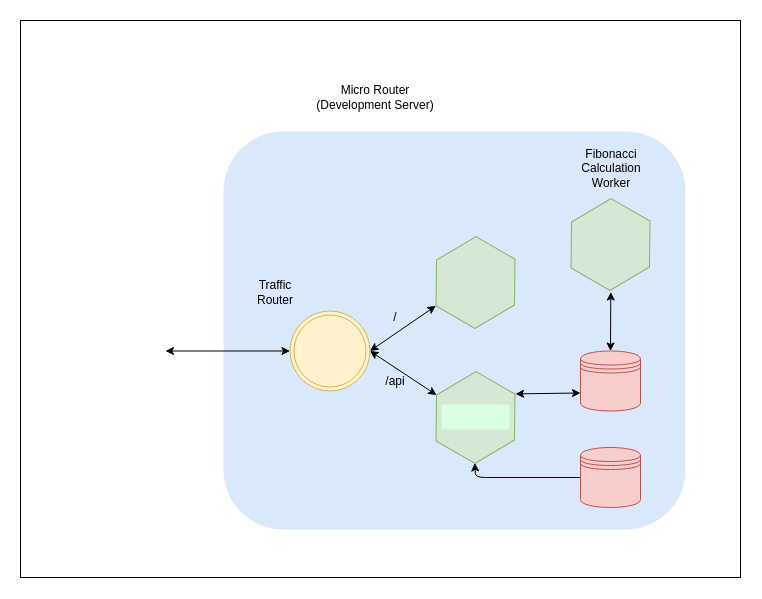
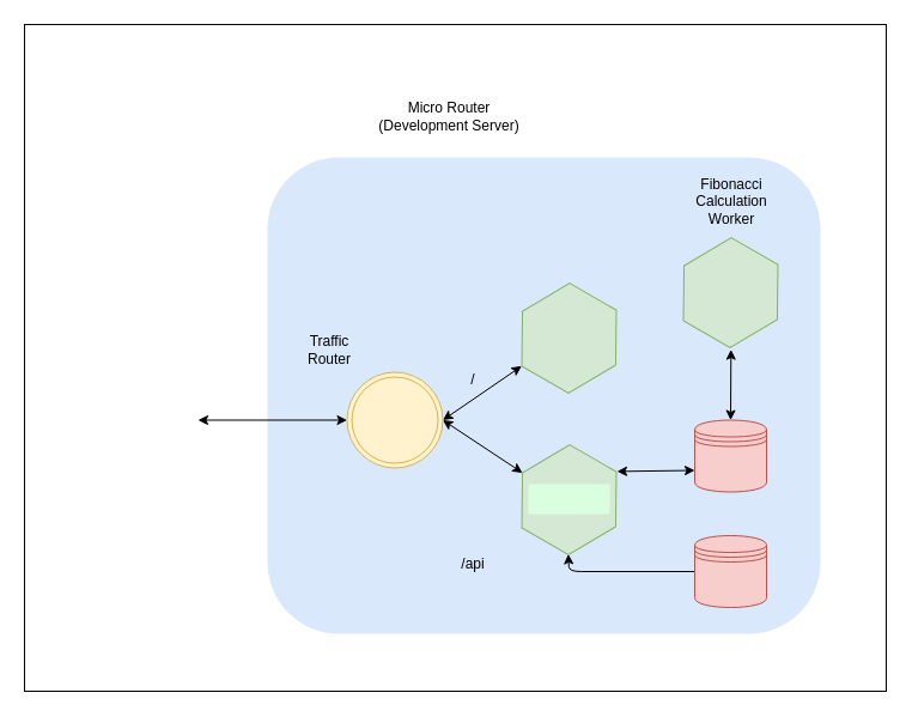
  <mxCell id="0" />
  <mxCell id="1" parent="0" />
  <mxCell id="2" value="" style="rounded=0;whiteSpace=wrap;html=1;shadow=0;glass=0;comic=0;gradientColor=none;" vertex="1" parent="1"><mxGeometry x="20" y="20" width="720" height="557" as="geometry" /></mxCell>
  <mxCell id="3" value="" style="rounded=1;whiteSpace=wrap;html=1;fillColor=#dae8fc;strokeColor=none;gradientColor=none;shadow=0;comic=0;glass=0;" vertex="1" parent="1"><mxGeometry x="223" y="131" width="462" height="398" as="geometry" /></mxCell>
  <mxCell id="4" value="Micro Router&lt;br&gt;&lt;div&gt;(Development Server)&lt;/div&gt;" style="text;html=1;strokeColor=none;fillColor=none;align=center;verticalAlign=middle;whiteSpace=wrap;rounded=0;" vertex="1" parent="1"><mxGeometry x="304.5" y="87" width="140" height="20" as="geometry" /></mxCell>
  <mxCell id="5" value="" style="shape=hexagon;perimeter=hexagonPerimeter2;whiteSpace=wrap;html=1;rotation=30;fillColor=#d5e8d4;strokeColor=#82b366;" vertex="1" parent="1"><mxGeometry x="565" y="204" width="90" height="80" as="geometry" /></mxCell>
  <mxCell id="6" value="" style="shape=hexagon;perimeter=hexagonPerimeter2;whiteSpace=wrap;html=1;rotation=30;fillColor=#d5e8d4;strokeColor=#82b366;" vertex="1" parent="1"><mxGeometry x="430" y="242" width="90" height="80" as="geometry" /></mxCell>
  <mxCell id="7" value="" style="shape=hexagon;perimeter=hexagonPerimeter2;whiteSpace=wrap;html=1;rotation=30;fillColor=#d5e8d4;strokeColor=#82b366;" vertex="1" parent="1"><mxGeometry x="430" y="377" width="90" height="80" as="geometry" /></mxCell>
  <mxCell id="8" value="" style="shape=image;verticalLabelPosition=bottom;labelBackgroundColor=#ffffff;verticalAlign=top;aspect=fixed;imageAspect=0;image=https://vuejs.org/images/logo.png;" vertex="1" parent="1"><mxGeometry x="455" y="262" width="40" height="40" as="geometry" /></mxCell>
  <mxCell id="9" value="" style="shape=image;verticalLabelPosition=bottom;labelBackgroundColor=#ffffff;verticalAlign=top;aspect=fixed;imageAspect=0;image=https://i.imgur.com/TyF9plF.png;imageBackground=#D9FFE0;" vertex="1" parent="1"><mxGeometry x="441" y="404" width="68" height="25" as="geometry" /></mxCell>
  <mxCell id="10" value="" style="shape=image;verticalLabelPosition=bottom;labelBackgroundColor=#ffffff;verticalAlign=top;aspect=fixed;imageAspect=0;image=https://upload.wikimedia.org/wikipedia/commons/thumb/c/c3/Python-logo-notext.svg/1024px-Python-logo-notext.svg.png;" vertex="1" parent="1"><mxGeometry x="590" y="224" width="40" height="40" as="geometry" /></mxCell>
  <mxCell id="11" value="" style="shape=image;verticalLabelPosition=bottom;labelBackgroundColor=#ffffff;verticalAlign=top;aspect=fixed;imageAspect=0;image=http://icons.iconarchive.com/icons/paomedia/small-n-flat/1024/device-laptop-icon.png;" vertex="1" parent="1"><mxGeometry x="60" y="298" width="105" height="105" as="geometry" /></mxCell>
  <mxCell id="12" value="" style="endArrow=classic;startArrow=classic;html=1;exitX=0;exitY=0.5;exitDx=0;exitDy=0;" edge="1" parent="1" source="27" target="11"><mxGeometry width="50" height="50" relative="1" as="geometry"><mxPoint x="285.777" y="352" as="sourcePoint" /><mxPoint x="60" y="567" as="targetPoint" /></mxGeometry></mxCell>
  <mxCell id="13" value="" style="endArrow=classic;startArrow=classic;html=1;entryX=1;entryY=0.5;entryDx=0;entryDy=0;exitX=0;exitY=0.5;exitDx=0;exitDy=0;" edge="1" parent="1" source="7" target="27"><mxGeometry width="50" height="50" relative="1" as="geometry"><mxPoint x="150" y="617" as="sourcePoint" /><mxPoint x="363.667" y="374.833" as="targetPoint" /></mxGeometry></mxCell>
  <mxCell id="14" value="" style="endArrow=classic;startArrow=classic;html=1;entryX=1;entryY=0.5;entryDx=0;entryDy=0;exitX=0.248;exitY=1.001;exitDx=0;exitDy=0;exitPerimeter=0;" edge="1" parent="1" source="6" target="27"><mxGeometry width="50" height="50" relative="1" as="geometry"><mxPoint x="446.2" y="404.4" as="sourcePoint" /><mxPoint x="364.5" y="328.167" as="targetPoint" /></mxGeometry></mxCell>
  <mxCell id="15" value="" style="endArrow=classic;startArrow=classic;html=1;entryX=0.746;entryY=0.996;entryDx=0;entryDy=0;exitX=0;exitY=0.5;exitDx=0;exitDy=0;entryPerimeter=0;" edge="1" parent="1" target="7"><mxGeometry width="50" height="50" relative="1" as="geometry"><mxPoint x="635" y="477" as="sourcePoint" /><mxPoint x="460" y="567" as="targetPoint" /><Array as="points"><mxPoint x="475" y="477" /></Array></mxGeometry></mxCell>
  <mxCell id="16" value="" style="endArrow=classic;startArrow=classic;html=1;entryX=0.754;entryY=-0.006;entryDx=0;entryDy=0;entryPerimeter=0;exitX=0;exitY=0.7;exitDx=0;exitDy=0;" edge="1" parent="1" source="17" target="7"><mxGeometry width="50" height="50" relative="1" as="geometry"><mxPoint x="633" y="393" as="sourcePoint" /><mxPoint x="430" y="567" as="targetPoint" /></mxGeometry></mxCell>
  <mxCell id="17" value="" style="shape=datastore;whiteSpace=wrap;html=1;fillColor=#f8cecc;strokeColor=#b85450;" vertex="1" parent="1"><mxGeometry x="580" y="350.5" width="60" height="60" as="geometry" /></mxCell>
  <mxCell id="18" value="" style="shape=image;verticalLabelPosition=bottom;labelBackgroundColor=#ffffff;verticalAlign=top;aspect=fixed;imageAspect=0;image=https://thenewstack.io/wp-content/uploads/2015/03/redis-logo.png;" vertex="1" parent="1"><mxGeometry x="592.5" y="374.5" width="35" height="32" as="geometry" /></mxCell>
  <mxCell id="19" value="" style="shape=datastore;whiteSpace=wrap;html=1;fillColor=#f8cecc;strokeColor=#b85450;" vertex="1" parent="1"><mxGeometry x="580" y="447" width="60" height="60" as="geometry" /></mxCell>
  <mxCell id="20" value="" style="endArrow=classic;startArrow=classic;html=1;entryX=0.767;entryY=1.013;entryDx=0;entryDy=0;entryPerimeter=0;exitX=0.5;exitY=0;exitDx=0;exitDy=0;" edge="1" parent="1" source="17" target="5"><mxGeometry width="50" height="50" relative="1" as="geometry"><mxPoint x="505" y="617" as="sourcePoint" /><mxPoint x="555" y="567" as="targetPoint" /></mxGeometry></mxCell>
  <mxCell id="21" value="Fibonacci Calculation Worker" style="text;html=1;strokeColor=none;fillColor=none;align=center;verticalAlign=middle;whiteSpace=wrap;rounded=0;" vertex="1" parent="1"><mxGeometry x="591" y="158" width="40" height="20" as="geometry" /></mxCell>
  <mxCell id="22" value="Traffic Router" style="text;html=1;strokeColor=none;fillColor=none;align=center;verticalAlign=middle;whiteSpace=wrap;rounded=0;" vertex="1" parent="1"><mxGeometry x="255" y="282" width="40" height="20" as="geometry" /></mxCell>
  <mxCell id="23" value="/" style="text;html=1;strokeColor=none;fillColor=none;align=center;verticalAlign=middle;whiteSpace=wrap;rounded=0;" vertex="1" parent="1"><mxGeometry x="375" y="307" width="40" height="20" as="geometry" /></mxCell>
- <mxCell id="24" value="/api" style="text;html=1;strokeColor=none;fillColor=none;align=center;verticalAlign=middle;whiteSpace=wrap;rounded=0;" vertex="1" parent="1"><mxGeometry x="375" y="370.5" width="40" height="20" as="geometry" /></mxCell>
+ <mxCell id="24" value="/api" style="text;html=1;strokeColor=none;fillColor=none;align=center;verticalAlign=middle;whiteSpace=wrap;rounded=0;" vertex="1" parent="1"><mxGeometry x="375" y="460.5" width="40" height="20" as="geometry" /></mxCell>
  <mxCell id="25" value="" style="shape=image;verticalLabelPosition=bottom;labelBackgroundColor=#ffffff;verticalAlign=top;aspect=fixed;imageAspect=0;image=http://blog.xebialabs.com/wp-content/uploads/2015/09/docker.png;" vertex="1" parent="1"><mxGeometry x="250" y="139" width="85" height="85" as="geometry" /></mxCell>
  <mxCell id="26" value="" style="shape=image;verticalLabelPosition=bottom;labelBackgroundColor=#ffffff;verticalAlign=top;aspect=fixed;imageAspect=0;image=https://logonoid.com/images/postgresql-logo.png;" vertex="1" parent="1"><mxGeometry x="593" y="467" width="36" height="40" as="geometry" /></mxCell>
  <mxCell id="27" value="" style="ellipse;shape=doubleEllipse;whiteSpace=wrap;html=1;aspect=fixed;fillColor=#fff2cc;strokeColor=#d6b656;" vertex="1" parent="1"><mxGeometry x="289.5" y="310.5" width="80" height="80" as="geometry" /></mxCell>
  <mxCell id="28" value="" style="shape=image;verticalLabelPosition=bottom;labelBackgroundColor=#ffffff;verticalAlign=top;aspect=fixed;imageAspect=0;image=https://upload.wikimedia.org/wikipedia/commons/thumb/c/c5/Nginx_logo.svg/1280px-Nginx_logo.svg.png;" vertex="1" parent="1"><mxGeometry x="297.5" y="343.5" width="64" height="14" as="geometry" /></mxCell>
